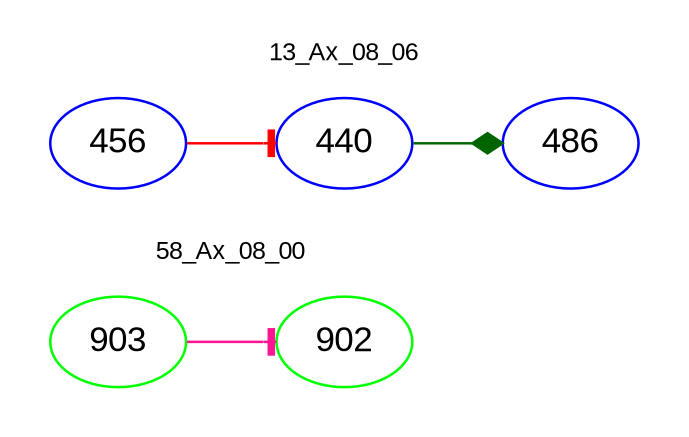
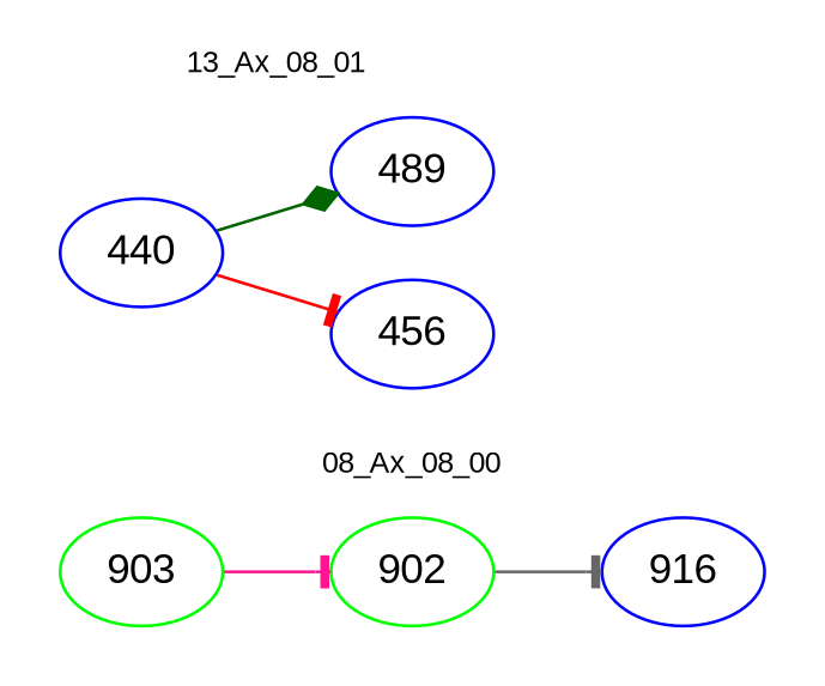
  digraph {
    fontname="Liberation Sans"
    rankdir=LR
    node [color=blue fontname="Liberation Sans"]
    edge [arrowhead=tee fontname="Liberation Sans"]
    n1 [color=green label=903]
    n2 [color=green label=902]
+   n3 [label=916]
    n4 [label=456]
    n5 [label=440]
-   n6 [label=486]
+   n6 [label=489]
    subgraph cluster_1 {
      color=white
      fontsize=10
-     label="58_Ax_08_00"
+     label="08_Ax_08_00"
      n1
      n2
+     n3
    }
    subgraph cluster_2 {
      color=white
      fontsize=10
-     label="13_Ax_08_06"
+     label="13_Ax_08_01"
      n4
      n5
      n6
    }
    n1 -> n2 [color=deeppink]
-   n4 -> n5 [color=red]
+   n2 -> n3 [color=gray40]
+   n5 -> n4 [color=red]
    n5 -> n6 [arrowhead=diamond color=darkgreen]
  }
